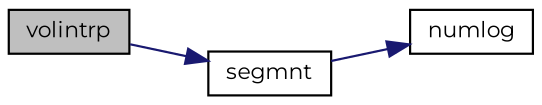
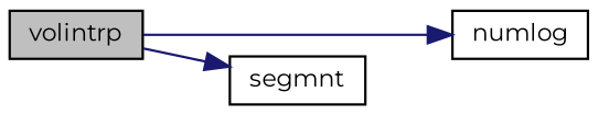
  digraph {
    fontname=Montserrat
    rankdir=LR
    node [color=black fillcolor=white fontname=Montserrat fontsize=10 shape=record style=filled]
    edge [color=midnightblue fontname=Montserrat fontsize=10 labelfontname=Helvetica labelfontsize=10 style=solid]
    n1 [fillcolor=grey75 fontcolor=black height=0.2 label=volintrp width=0.4]
    n2 [height=0.2 label=numlog width=0.4]
    n3 [height=0.2 label=segmnt width=0.4]
-   n3 -> n2
+   n1 -> n2
    n1 -> n3
  }
